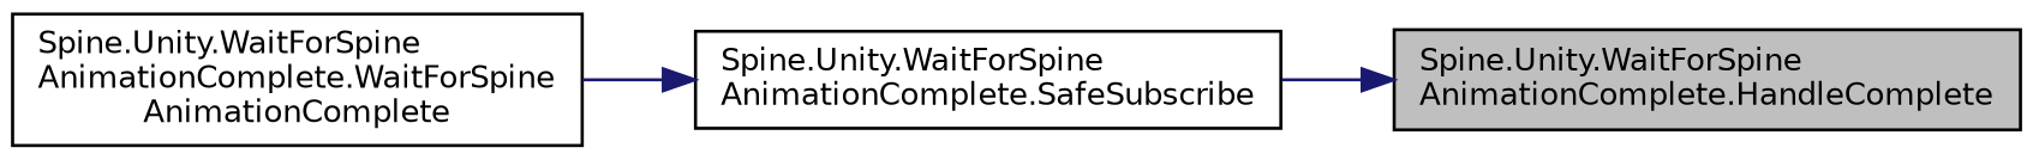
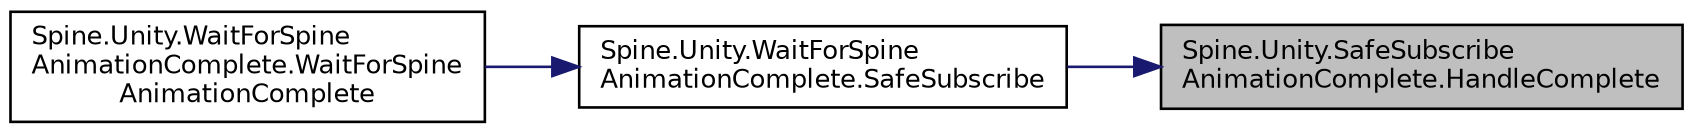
  digraph {
    rankdir=RL
    node [color=black fillcolor=white fontname=Helvetica fontsize=10 shape=record style=filled]
    edge [color=midnightblue dir=back fontname=Helvetica fontsize=10 labelfontname=Helvetica labelfontsize=10 style=solid]
-   n1 [fillcolor=grey75 fontcolor=black height=0.2 label="Spine.Unity.WaitForSpine\lAnimationComplete.HandleComplete" width=0.4]
+   n1 [fillcolor=grey75 fontcolor=black height=0.2 label="Spine.Unity.SafeSubscribe\lAnimationComplete.HandleComplete" width=0.4]
    n2 [height=0.2 label="Spine.Unity.WaitForSpine\lAnimationComplete.SafeSubscribe" width=0.4]
    n3 [height=0.2 label="Spine.Unity.WaitForSpine\lAnimationComplete.WaitForSpine\lAnimationComplete" width=0.4]
    n1 -> n2
    n2 -> n3
  }
